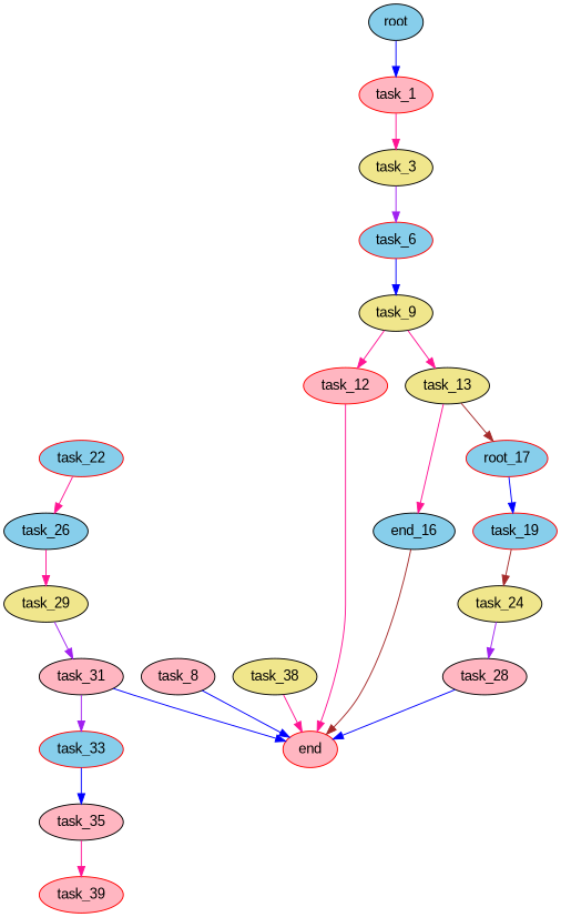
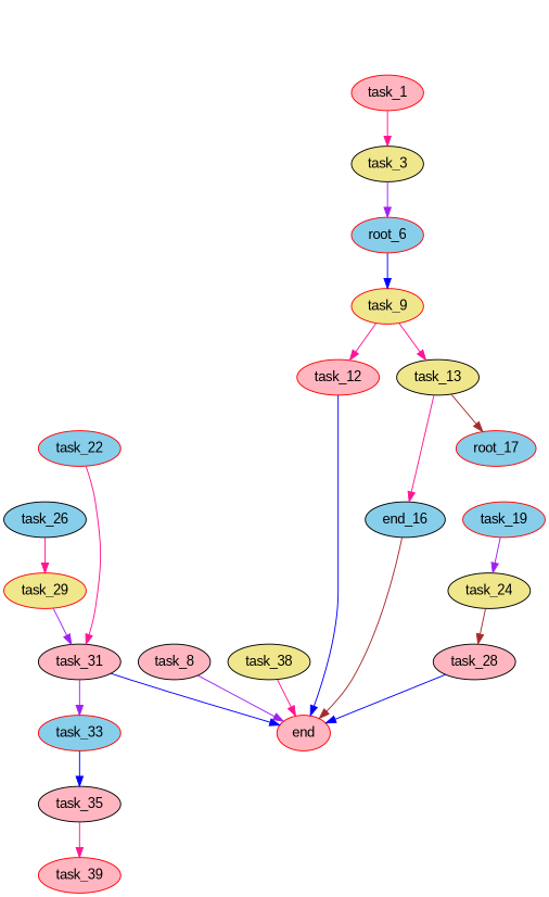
  digraph {
    fontname="Liberation Sans"
    node [color=black fillcolor=lightpink fontname="Liberation Sans" style=filled]
    edge [color=deeppink fontname="Liberation Sans"]
    task_1 [color=red]
-   root [fillcolor=skyblue]
    task_3 [fillcolor=khaki]
-   task_6 [color=red fillcolor=skyblue]
-   task_9 [fillcolor=khaki]
+   task_6 [color=red fillcolor=skyblue label=root_6]
+   task_9 [color=red fillcolor=khaki]
    task_8
    end [color=red]
    task_12 [color=red]
    task_13 [fillcolor=khaki]
    n10 [fillcolor=skyblue label=end_16]
    n11 [color=red fillcolor=skyblue label=root_17]
    task_19 [color=red fillcolor=skyblue]
    task_24 [fillcolor=khaki]
    task_22 [color=red fillcolor=skyblue]
    task_26 [fillcolor=skyblue]
    task_28
-   task_29 [fillcolor=khaki]
+   task_29 [color=red fillcolor=khaki]
    task_31
    task_33 [color=red fillcolor=skyblue]
    task_35
    task_39 [color=red]
    task_38 [fillcolor=khaki]
    task_1 -> task_3
-   root -> task_1 [color=blue]
    task_3 -> task_6 [color=purple]
    task_6 -> task_9 [color=blue]
    task_9 -> task_12
    task_9 -> task_13
-   task_8 -> end [color=blue]
-   task_12 -> end
+   task_8 -> end [color=purple]
+   task_12 -> end [color=blue]
    task_13 -> n10
    task_13 -> n11 [color=brown]
    n10 -> end [color=brown]
-   n11 -> task_19 [color=blue]
-   task_19 -> task_24 [color=brown]
-   task_24 -> task_28 [color=purple]
-   task_22 -> task_26
+   task_19 -> task_24 [color=purple]
+   task_24 -> task_28 [color=brown]
+   task_22 -> task_31
    task_26 -> task_29
    task_28 -> end [color=blue]
    task_29 -> task_31 [color=purple]
    task_31 -> end [color=blue]
    task_31 -> task_33 [color=purple]
    task_33 -> task_35 [color=blue]
    task_35 -> task_39
    task_38 -> end
  }
